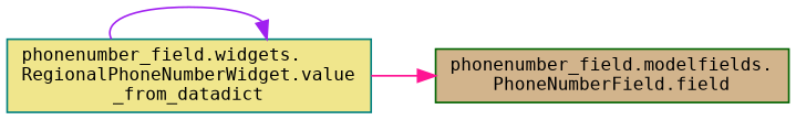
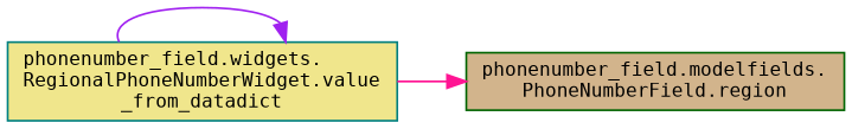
  digraph {
    rankdir=LR
    fontname="DejaVu Sans Mono"
    node [fontname="DejaVu Sans Mono" fontsize=10 shape=box style=filled]
    edge [fontname="DejaVu Sans Mono" fontsize=10 labelfontname=Helvetica labelfontsize=10 style=solid]
    n1 [color=teal fillcolor=khaki fontcolor=black height=0.2 label="phonenumber_field.widgets.\lRegionalPhoneNumberWidget.value\l_from_datadict" width=0.4]
-   n2 [color=darkgreen fillcolor=tan height=0.2 label="phonenumber_field.modelfields.\lPhoneNumberField.field" width=0.4]
+   n2 [color=darkgreen fillcolor=tan height=0.2 label="phonenumber_field.modelfields.\lPhoneNumberField.region" width=0.4]
    n1 -> n1 [color=purple]
    n1 -> n2 [color=deeppink]
  }
